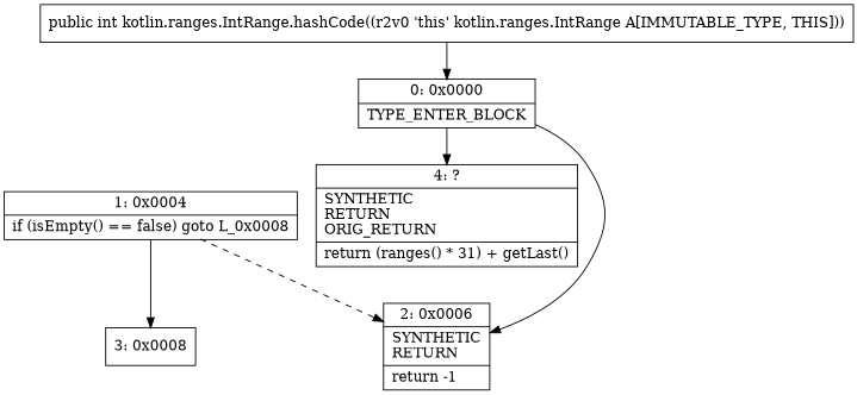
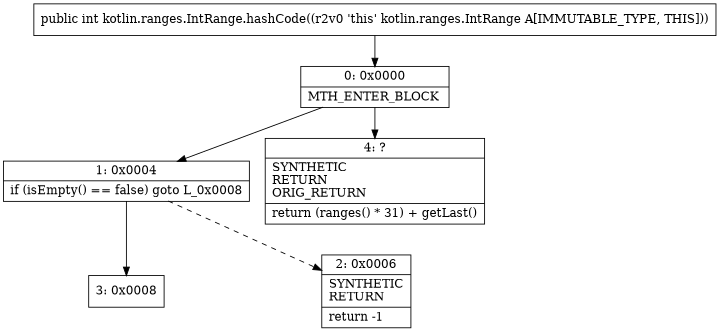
  digraph {
    node [shape=record]
-   n1 [label="{0\:\ 0x0000|TYPE_ENTER_BLOCK\l}"]
+   n1 [label="{0\:\ 0x0000|MTH_ENTER_BLOCK\l}"]
    n2 [label="{1\:\ 0x0004|if (isEmpty() == false) goto L_0x0008\l}"]
    n3 [label="{4\:\ ?|SYNTHETIC\lRETURN\lORIG_RETURN\l|return (ranges() * 31) + getLast()\l}"]
    n4 [label="{2\:\ 0x0006|SYNTHETIC\lRETURN\l|return \-1\l}"]
    n5 [label="{3\:\ 0x0008}"]
    n6 [label="{public int kotlin.ranges.IntRange.hashCode((r2v0 'this' kotlin.ranges.IntRange A[IMMUTABLE_TYPE, THIS])) }"]
-   n1 -> n4
+   n1 -> n2
    n1 -> n3
    n2 -> n4 [style=dashed]
    n2 -> n5
    n6 -> n1
  }
